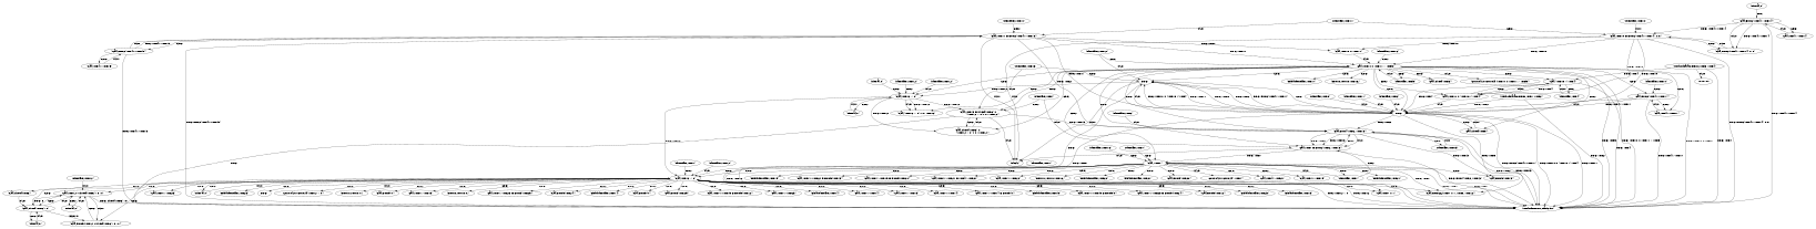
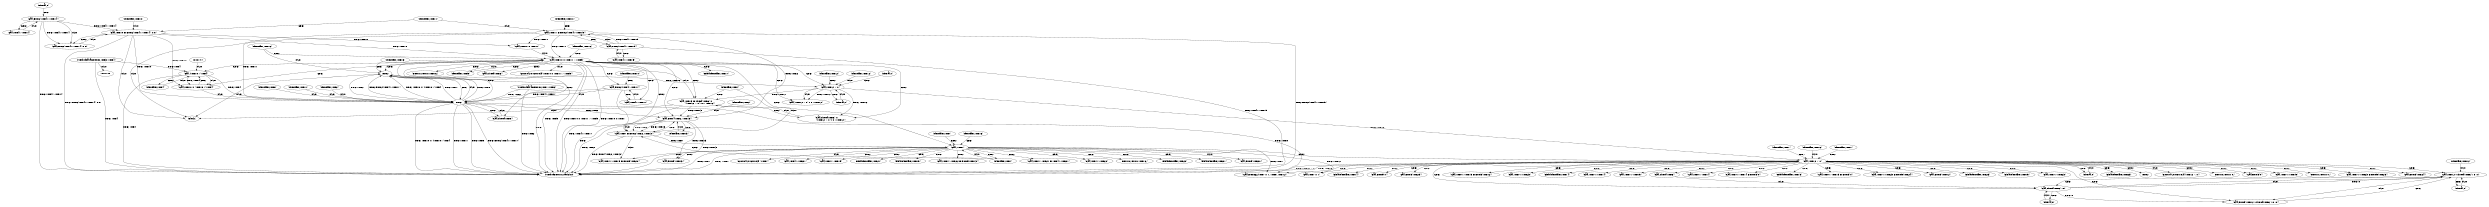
  digraph {
    n1 [label="(Call,VAR12 ? sizeof(VAR6) - 8 : 0)"]
    n2 [label="(Call,sizeof(VAR6) - 8)"]
    n3 [label="(Literal,0)"]
    n4 [label="(MethodReturn,static int)"]
    n5 [label="(Call,FUN5(VAR12 ? sizeof(VAR6) - 8 : 0))"]
    n6 [label="(Literal,8)"]
    n7 [label="(Call,VAR12 < 0)"]
    n8 [label="(Call,VAR7->VAR14)"]
    n9 [label="(Call,VAR7->VAR14 = FUN5(0))"]
    n10 [label="(FieldIdentifier,VAR15)"]
    n11 [label="(Call,VAR7->VAR15 = FUN5(0))"]
    n12 [label="(Call,VAR7->VAR23 = FUN5(VAR24))"]
    n13 [label="(Call,FUN5(VAR12))"]
    n14 [label="(FieldIdentifier,VAR23)"]
    n15 [label="(FieldIdentifier,VAR15)"]
    n16 [label="(Call,VAR7->VAR23)"]
    n17 [label="(Literal,0)"]
    n18 [label="(FieldIdentifier,VAR23)"]
    n19 [label="DDG: "]
    n20 [label="(ControlStructure,if (VAR12 < 0))"]
    n21 [label="(Return,return 0;)"]
    n22 [label="(Call,FUN5(0))"]
    n23 [label="(Call,VAR7->VAR15)"]
    n24 [label="(Call,memcpy(VAR7 + 1, VAR8, VAR12))"]
    n25 [label="(Return,return 0;)"]
    n26 [label="(Call,VAR7->VAR23 = FUN5(VAR25))"]
    n27 [label="(Call,FUN5(VAR24))"]
    n28 [label="(FieldIdentifier,VAR14)"]
    n29 [label="(Call,VAR7 + 1)"]
    n30 [label="(Call,FUN5(0))"]
    n31 [label="(Call,FUN5(VAR25))"]
    n32 [label="(Call,sizeof(VAR6))"]
    n33 [label="(Call,VAR7->VAR15 = FUN5(VAR12))"]
    n34 [label="(Call,VAR7->VAR23)"]
    n35 [label="(FieldIdentifier,VAR14)"]
    n36 [label="(Call,VAR7->VAR14)"]
    n37 [label="(Call,VAR7->VAR15)"]
    n38 [label="(Call,VAR12 < 0)"]
    n39 [label="(Call,VAR13 = sizeof(VAR6) +\n            ((VAR12 < 0) ? 0 : VAR12))"]
    n40 [label="(Call,(VAR12 < 0) ? 0 : VAR12)"]
    n41 [label="(Literal,0)"]
    n42 [label="(Call,sizeof(VAR6) +\n            ((VAR12 < 0) ? 0 : VAR12))"]
    n43 [label="(Block,)"]
    n44 [label="(Call,FUN4(VAR2, VAR13))"]
    n45 [label="DDG: "]
    n46 [label="DDG: "]
    n47 [label="(Call,sizeof(VAR8))"]
    n48 [label="(Call,VAR7 = FUN2(VAR2, VAR13))"]
    n49 [label="(Call,FUN5(VAR13))"]
    n50 [label="(Identifier,VAR13)"]
    n51 [label="(MethodParameterIn,VAR1 *VAR2)"]
    n52 [label="(Call,FUN2(VAR4->VAR17))"]
    n53 [label="(Call,VAR4->VAR17)"]
    n54 [label="(Call,VAR10 + VAR11 > VAR5)"]
    n55 [label="(Call,(VAR18 *) VAR4)"]
    n56 [label="(Call,!VAR7)"]
    n57 [label="(FieldIdentifier,VAR17)"]
    n58 [label="(Return,return VAR16;)"]
    n59 [label="(Identifier,VAR5)"]
    n60 [label="(Call,sizeof(VAR6))"]
    n61 [label="(Call,VAR10 + (VAR18 *) VAR4)"]
    n62 [label="(ControlStructure,if (VAR10 + VAR11 > VAR5))"]
    n63 [label="(Identifier,VAR4)"]
    n64 [label="(Call,FUN5(VAR20))"]
    n65 [label="(ControlStructure,if (!VAR7))"]
    n66 [label="(Call,VAR4->VAR21)"]
    n67 [label="(Call,VAR7->VAR19)"]
    n68 [label="(Identifier,VAR7)"]
    n69 [label="(FieldIdentifier,VAR21)"]
    n70 [label="(FieldIdentifier,VAR19)"]
    n71 [label="(Call,VAR7->VAR22 = FUN5(VAR13))"]
    n72 [label="(Call,VAR7->VAR19 = FUN5(VAR20))"]
    n73 [label="(Call,VAR7->VAR21 = VAR4->VAR21)"]
    n74 [label="(Call,VAR7->VAR22)"]
    n75 [label="(Return,return VAR16;)"]
    n76 [label="(FieldIdentifier,VAR22)"]
    n77 [label="(FieldIdentifier,VAR21)"]
    n78 [label="(Call,VAR10 = FUN2(VAR4->VAR14) + 8)"]
    n79 [label="(Call,FUN2(VAR4->VAR14) + 8)"]
    n80 [label="(Call,VAR10 + VAR11)"]
    n81 [label="(Call,FUN2(VAR4->VAR14))"]
    n82 [label="(Call,VAR4->VAR14)"]
    n83 [label="(Call,VAR11 = FUN2(VAR4->VAR15))"]
    n84 [label="(Call,FUN2(VAR4->VAR15))"]
    n85 [label="(Call,VAR4->VAR15)"]
    n86 [label="(MethodParameterIn,VAR3 *VAR4)"]
    1000100
    n88 [label="(Identifier,VAR8)"]
    n89 [label="(Identifier,VAR13)"]
    n90 [label="(Identifier,VAR11)"]
    n91 [label="(Identifier,VAR7)"]
    n92 [label="(Identifier,VAR12)"]
    n93 [label="(Identifier,VAR12)"]
    n94 [label="(Identifier,VAR12)"]
    n95 [label="(Identifier,VAR7)"]
    n96 [label="(Identifier,VAR10)"]
    n97 [label="(Identifier,VAR11)"]
    n98 [label="(Identifier,VAR16)"]
    n99 [label="(Identifier,VAR7)"]
    n100 [label="(Identifier,VAR12)"]
    n101 [label="(Identifier,VAR7)"]
    n102 [label="(Identifier,VAR16)"]
    n103 [label="(Identifier,VAR2)"]
    n104 [label="(Identifier,VAR2)"]
    n105 [label="(Identifier,VAR10)"]
    n106 [label="(Identifier,VAR10)"]
    n107 [label="(Literal,0)"]
    n108 [label="(Literal,8)"]
    n109 [label="(Identifier,VAR12)"]
+   1000144
    n1 -> n2 [label="CFG: "]
    n1 -> n3 [label="CFG: "]
-   n1 -> n4 [label="DDG: sizeof(VAR6) - 8"]
    n1 -> n5 [label="AST: "]
    n2 -> n1 [label="AST: "]
    n2 -> n1 [label="DDG: 8"]
    n2 -> n5 [label="DDG: 8"]
    n2 -> n6 [label="CFG: "]
    n3 -> n1 [label="AST: "]
    n5 -> n1 [label="CFG: "]
    n6 -> n2 [label="AST: "]
    n7 -> n1 [label="CDG: "]
    n7 -> n2 [label="CDG: "]
    n7 -> n4 [label="DDG: VAR12 < 0"]
    n7 -> n4 [label="DDG: VAR12"]
    n7 -> n5 [label="CDG: "]
    n7 -> n8 [label="CDG: "]
    n7 -> n9 [label="CDG: "]
    n7 -> n10 [label="CDG: "]
    n7 -> n11 [label="CDG: "]
    n7 -> n12 [label="CDG: "]
    n7 -> n13 [label="CDG: "]
    n7 -> n14 [label="CDG: "]
    n7 -> n15 [label="CDG: "]
    n7 -> n16 [label="CDG: "]
    n7 -> n17 [label="CFG: "]
    n7 -> n18 [label="CDG: "]
    n7 -> n19 [label="CDG: "]
    n7 -> n20 [label="AST: "]
    n7 -> n21 [label="CDG: "]
    n7 -> n22 [label="CDG: "]
    n7 -> n23 [label="CDG: "]
    n7 -> n24 [label="CDG: "]
    n7 -> n25 [label="CDG: "]
    n7 -> n26 [label="CDG: "]
    n7 -> n27 [label="CDG: "]
    n7 -> n28 [label="CDG: "]
    n7 -> n29 [label="CDG: "]
    n7 -> n30 [label="CDG: "]
    n7 -> n31 [label="CDG: "]
    n7 -> n32 [label="CDG: "]
    n7 -> n33 [label="CDG: "]
    n7 -> n34 [label="CDG: "]
    n7 -> n35 [label="CDG: "]
    n7 -> n36 [label="CDG: "]
    n7 -> n37 [label="CDG: "]
    n17 -> n7 [label="AST: "]
    n32 -> n2 [label="AST: "]
    n38 -> n7 [label="DDG: VAR12"]
    n38 -> n39 [label="DDG: VAR12"]
    n38 -> n40 [label="AST: "]
    n38 -> n40 [label="DDG: VAR12"]
    n38 -> n41 [label="CFG: "]
    n38 -> n42 [label="DDG: VAR12"]
    n39 -> n4 [label="DDG: "]
    n39 -> n42 [label="CFG: "]
    n39 -> n43 [label="AST: "]
    n39 -> n44 [label="DDG: VAR13"]
    n41 -> n38 [label="AST: "]
    n42 -> n39 [label="AST: "]
    n44 -> n4 [label="DDG: VAR2"]
    n44 -> n4 [label="DDG: VAR13"]
    n44 -> n48 [label="AST: "]
    n44 -> n48 [label="DDG: VAR2"]
    n44 -> n48 [label="DDG: VAR13"]
    n44 -> n49 [label="DDG: VAR13"]
    n44 -> n50 [label="CFG: "]
    n45 -> n4 [label="DDG: "]
    n45 -> n38 [label="DDG: VAR12"]
    n45 -> n43 [label="AST: "]
    n45 -> n46 [label="CFG: "]
    n46 -> n4 [label="DDG: VAR10 + (VAR18 *) VAR4"]
    n46 -> n4 [label="DDG: VAR11"]
    n46 -> n4 [label="DDG: VAR8"]
    n46 -> n4 [label="DDG: FUN2(VAR4->VAR17)"]
    n46 -> n24 [label="DDG: VAR8"]
    n46 -> n44 [label="DDG: VAR2"]
    n46 -> n45 [label="AST: "]
    n46 -> n45 [label="DDG: VAR8"]
    n46 -> n45 [label="DDG: VAR2"]
    n46 -> n45 [label="DDG: FUN2(VAR4->VAR17)"]
    n46 -> n45 [label="DDG: VAR10 + (VAR18 *) VAR4"]
    n46 -> n45 [label="DDG: VAR11"]
    n46 -> n47 [label="CFG: "]
    n47 -> n46 [label="AST: "]
    n48 -> n4 [label="DDG: FUN4(VAR2, VAR13)"]
-   n48 -> n43 [label="AST: "]
+   n48 -> n72 [label="AST: "]
    n48 -> n44 [label="CFG: "]
    n48 -> n56 [label="DDG: VAR7"]
    n50 -> n44 [label="AST: "]
    n51 -> n4 [label="DDG: VAR2"]
    n51 -> n46 [label="DDG: VAR2"]
    n52 -> n4 [label="DDG: VAR4->VAR17"]
    n52 -> n46 [label="AST: "]
    n52 -> n46 [label="DDG: VAR4->VAR17"]
    n52 -> n53 [label="CFG: "]
    n53 -> n52 [label="AST: "]
    n54 -> n4 [label="DDG: VAR5"]
    n54 -> n4 [label="DDG: VAR10 + VAR11 > VAR5"]
    n54 -> n4 [label="DDG: VAR10 + VAR11"]
    n54 -> n38 [label="CDG: "]
    n54 -> n39 [label="CDG: "]
    n54 -> n40 [label="CDG: "]
    n54 -> n42 [label="CDG: "]
    n54 -> n44 [label="CDG: "]
    n54 -> n45 [label="CDG: "]
    n54 -> n46 [label="CDG: "]
    n54 -> n47 [label="CDG: "]
    n54 -> n48 [label="CDG: "]
    n54 -> n52 [label="CDG: "]
    n54 -> n53 [label="CDG: "]
    n54 -> n55 [label="CDG: "]
    n54 -> n56 [label="CDG: "]
    n54 -> n57 [label="CDG: "]
    n54 -> n58 [label="CDG: "]
    n54 -> n59 [label="CFG: "]
    n54 -> n60 [label="CDG: "]
    n54 -> n61 [label="CDG: "]
    n54 -> n62 [label="AST: "]
    n55 -> n4 [label="DDG: VAR4"]
    n55 -> n46 [label="DDG: VAR4"]
    n55 -> n61 [label="AST: "]
    n55 -> n61 [label="DDG: VAR4"]
    n55 -> n63 [label="CFG: "]
    n56 -> n4 [label="DDG: VAR7"]
    n56 -> n4 [label="DDG: !VAR7"]
    n56 -> n7 [label="CDG: "]
    n56 -> n24 [label="DDG: VAR7"]
    n56 -> n29 [label="DDG: VAR12"]
    n56 -> n49 [label="CDG: "]
-   n56 -> n64 [label="CDG: "]
+   n56 -> n64 [label="AST: "]
    n56 -> n65 [label="AST: "]
    n56 -> n66 [label="CDG: "]
    n56 -> n67 [label="CDG: "]
    n56 -> n68 [label="CFG: "]
    n56 -> n69 [label="CDG: "]
    n56 -> n70 [label="CDG: "]
    n56 -> n71 [label="CDG: "]
    n56 -> n72 [label="CDG: "]
    n56 -> n73 [label="CDG: "]
    n56 -> n74 [label="CDG: "]
    n56 -> n75 [label="CDG: "]
    n56 -> n76 [label="CDG: "]
    n56 -> n77 [label="CDG: "]
    n59 -> n54 [label="AST: "]
    n61 -> n46 [label="AST: "]
    n61 -> n55 [label="CFG: "]
    n63 -> n55 [label="AST: "]
    n68 -> n48 [label="CFG: "]
    n68 -> n56 [label="AST: "]
    n78 -> n4 [label="DDG: FUN2(VAR4->VAR14) + 8"]
    n78 -> n43 [label="AST: "]
    n78 -> n46 [label="DDG: VAR10"]
    n78 -> n54 [label="DDG: VAR10"]
    n78 -> n61 [label="DDG: VAR10"]
    n78 -> n79 [label="CFG: "]
    n78 -> n80 [label="DDG: VAR10"]
    n79 -> n78 [label="AST: "]
    n80 -> n54 [label="AST: "]
    n81 -> n4 [label="DDG: VAR4->VAR14"]
    n81 -> n78 [label="DDG: VAR4->VAR14"]
    n81 -> n79 [label="AST: "]
    n81 -> n79 [label="DDG: VAR4->VAR14"]
    n81 -> n82 [label="CFG: "]
    n82 -> n81 [label="AST: "]
    n83 -> n4 [label="DDG: FUN2(VAR4->VAR15)"]
    n83 -> n43 [label="AST: "]
    n83 -> n44 [label="DDG: VAR2"]
    n83 -> n46 [label="DDG: VAR11"]
    n83 -> n54 [label="DDG: VAR11"]
    n83 -> n80 [label="DDG: VAR11"]
    n83 -> n84 [label="CFG: "]
    n84 -> n4 [label="DDG: VAR4->VAR15"]
    n84 -> n83 [label="AST: "]
    n84 -> n83 [label="DDG: VAR4->VAR15"]
    n84 -> n85 [label="CFG: "]
    n85 -> n84 [label="AST: "]
    n86 -> n4 [label="DDG: VAR4"]
    n86 -> n55 [label="DDG: VAR4"]
    n86 -> 1000100 [label="AST: "]
    n88 -> n46 [label="AST: "]
    n89 -> n39 [label="AST: "]
    n89 -> n45 [label="CFG: "]
    n90 -> n78 [label="CFG: "]
    n90 -> n83 [label="AST: "]
    n91 -> n39 [label="CFG: "]
    n91 -> n48 [label="AST: "]
    n92 -> n38 [label="CFG: "]
    n93 -> n7 [label="AST: "]
    n94 -> n1 [label="AST: "]
    n95 -> n7 [label="CFG: "]
    n96 -> n52 [label="CFG: "]
    n97 -> n46 [label="AST: "]
    n98 -> n54 [label="CFG: "]
    n99 -> n7 [label="CFG: "]
    n100 -> n38 [label="AST: "]
    n101 -> n56 [label="CFG: "]
    n102 -> n56 [label="CFG: "]
    n103 -> n44 [label="AST: "]
    n104 -> n46 [label="AST: "]
    n105 -> n83 [label="CFG: "]
    n106 -> n78 [label="AST: "]
    n107 -> n38 [label="CFG: "]
    n108 -> n81 [label="CFG: "]
    n109 -> n45 [label="AST: "]
    n109 -> n54 [label="CFG: "]
+   1000144 -> n55 [label="AST: "]
  }
